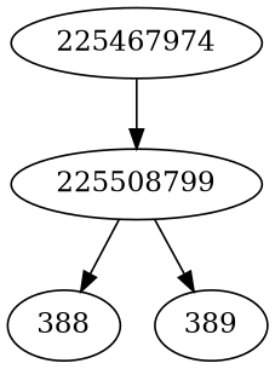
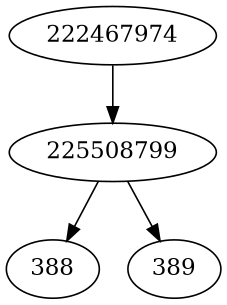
  strict digraph {
    n1 [label=225508799]
-   225467974
+   225467974 [label=222467974]
    388
    389
    n1 -> 388
    n1 -> 389
    225467974 -> n1
  }
